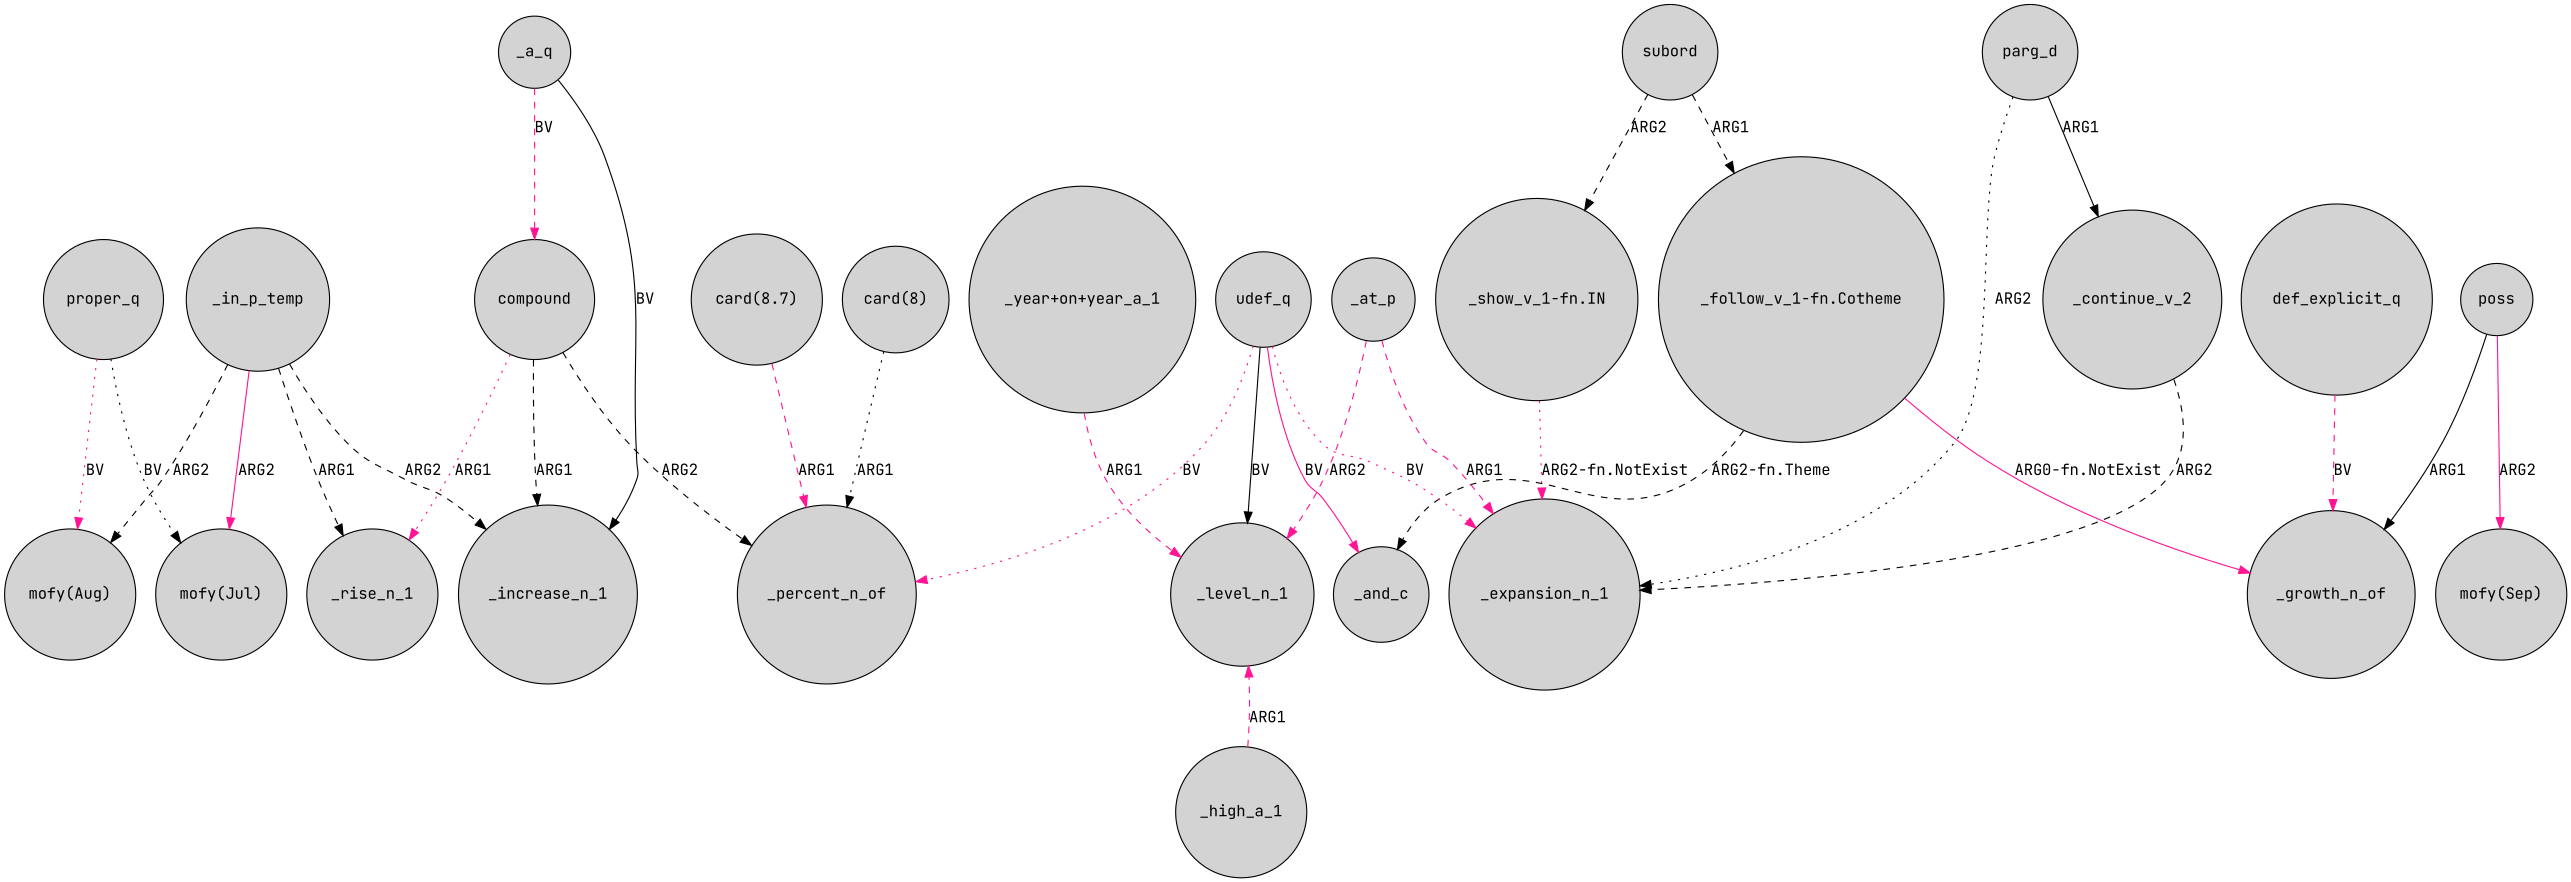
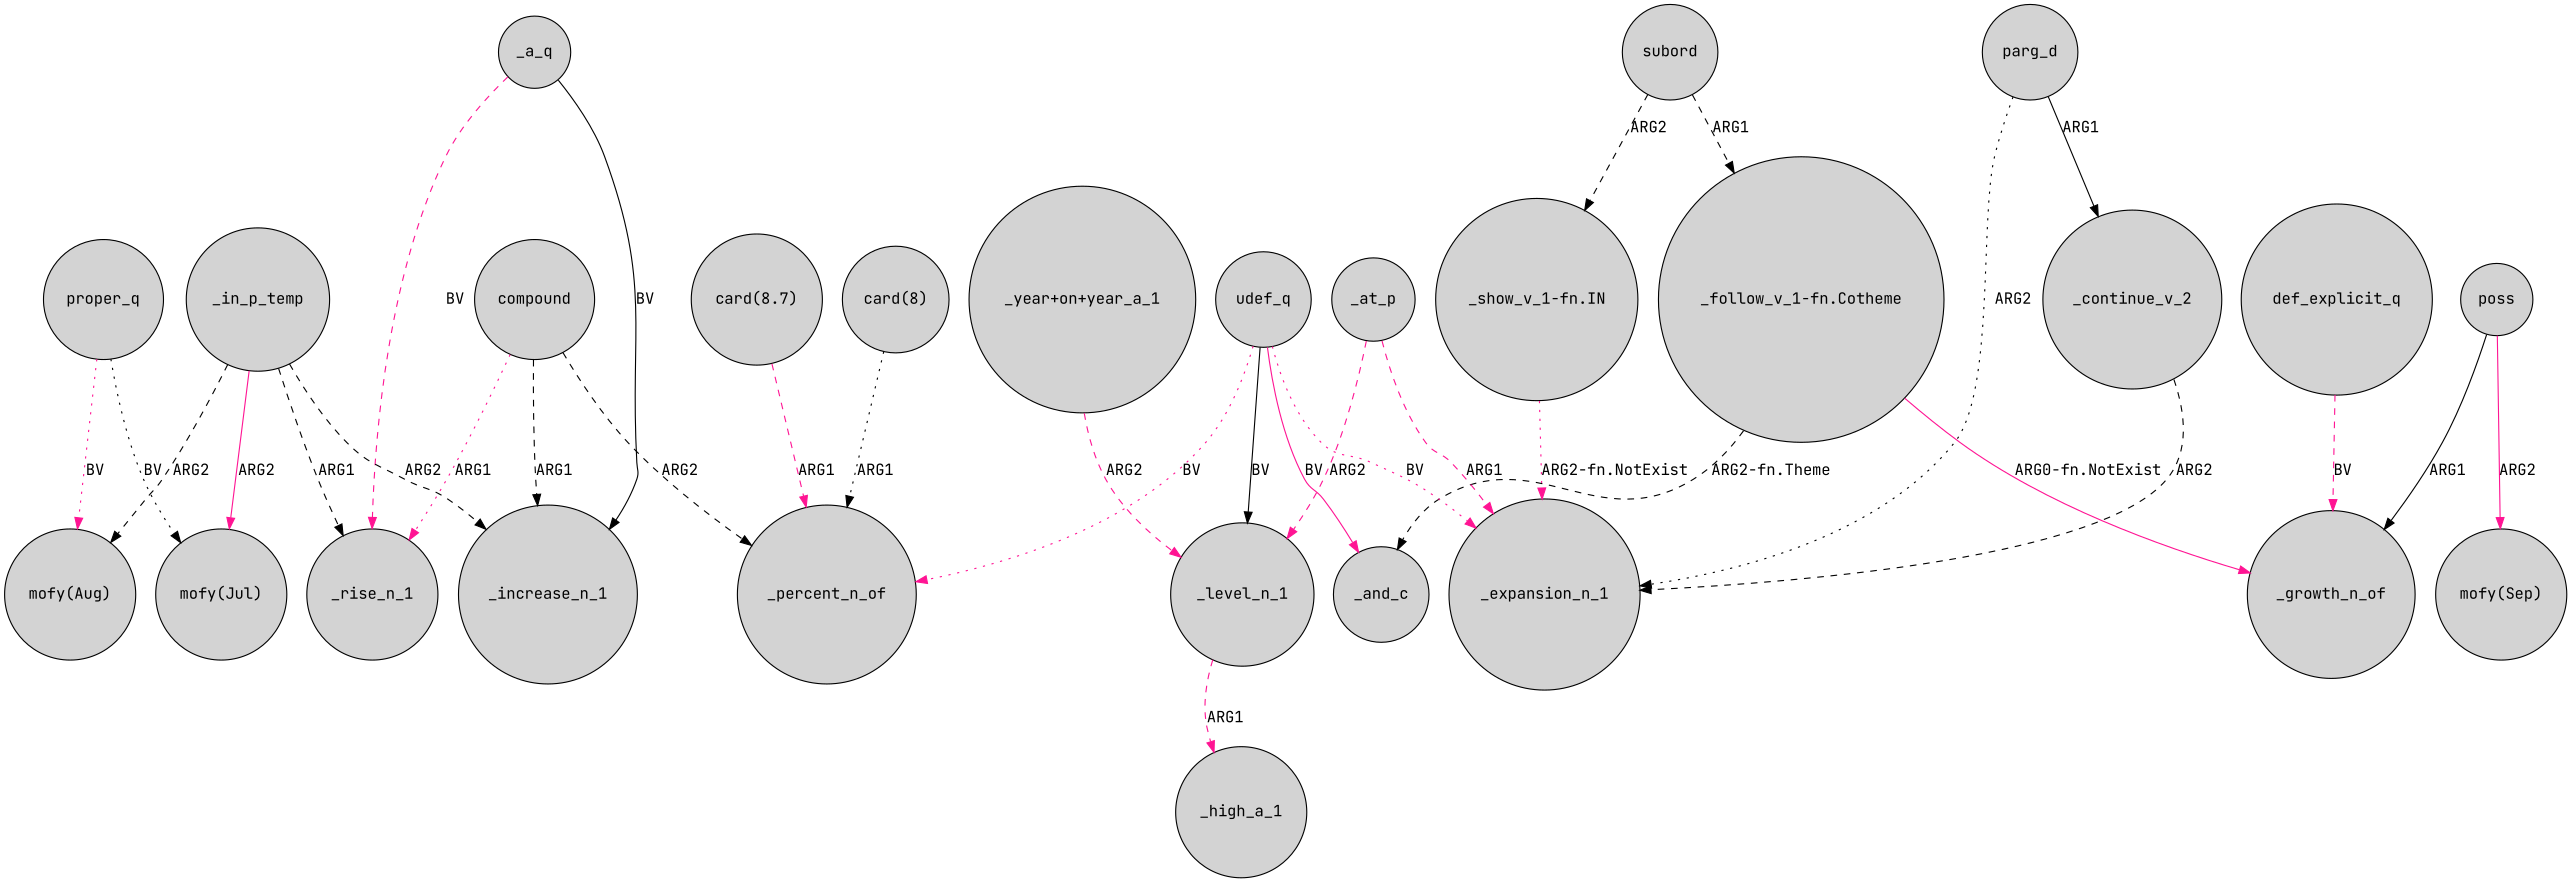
  digraph {
    fontname="JetBrains Mono"
    node [fontname="JetBrains Mono" shape=circle style=filled]
    edge [color=black fontname="JetBrains Mono" style=dashed]
    proper_q
    "mofy(Jul)"
    "mofy(Aug)"
    _a_q
    _increase_n_1
    _rise_n_1
    "_year+on+year_a_1"
    _level_n_1
    poss
    "mofy(Sep)"
    _growth_n_of
    subord
    "_show_v_1-fn.IN"
    "_follow_v_1-fn.Cotheme"
    _expansion_n_1
    _and_c
    compound
    _percent_n_of
    "card(8.7)"
    _in_p_temp
    parg_d
    _continue_v_2
    udef_q
    def_explicit_q
    _high_a_1
    _at_p
    "card(8)"
    proper_q -> "mofy(Jul)" [label=BV style=dotted]
    proper_q -> "mofy(Aug)" [color=deeppink label=BV style=dotted]
    _a_q -> _increase_n_1 [label=BV style=solid]
-   _a_q -> compound [color=deeppink label=BV]
-   "_year+on+year_a_1" -> _level_n_1 [color=deeppink label=ARG1]
+   _a_q -> _rise_n_1 [color=deeppink label=BV]
+   "_year+on+year_a_1" -> _level_n_1 [color=deeppink label=ARG2]
    poss -> "mofy(Sep)" [color=deeppink label=ARG2 style=solid]
    poss -> _growth_n_of [label=ARG1 style=solid]
    subord -> "_show_v_1-fn.IN" [label=ARG2]
    subord -> "_follow_v_1-fn.Cotheme" [label=ARG1]
    "_show_v_1-fn.IN" -> _expansion_n_1 [color=deeppink label="ARG2-fn.NotExist" style=dotted]
    "_follow_v_1-fn.Cotheme" -> _growth_n_of [color=deeppink label="ARG0-fn.NotExist" style=solid]
    "_follow_v_1-fn.Cotheme" -> _and_c [label="ARG2-fn.Theme"]
    compound -> _increase_n_1 [label=ARG1]
    compound -> _rise_n_1 [color=deeppink label=ARG1 style=dotted]
    compound -> _percent_n_of [label=ARG2]
    "card(8.7)" -> _percent_n_of [color=deeppink label=ARG1]
    _in_p_temp -> "mofy(Jul)" [color=deeppink label=ARG2 style=solid]
    _in_p_temp -> "mofy(Aug)" [label=ARG2]
    _in_p_temp -> _increase_n_1 [label=ARG2]
    _in_p_temp -> _rise_n_1 [label=ARG1]
    parg_d -> _expansion_n_1 [label=ARG2 style=dotted]
    parg_d -> _continue_v_2 [label=ARG1 style=solid]
    _continue_v_2 -> _expansion_n_1 [label=ARG2]
    udef_q -> _level_n_1 [label=BV style=solid]
    udef_q -> _expansion_n_1 [color=deeppink label=BV style=dotted]
    udef_q -> _and_c [color=deeppink label=BV style=solid]
    udef_q -> _percent_n_of [color=deeppink label=BV style=dotted]
    def_explicit_q -> _growth_n_of [color=deeppink label=BV]
-   _high_a_1 -> _level_n_1 [color=deeppink label=ARG1]
+   _level_n_1 -> _high_a_1 [color=deeppink label=ARG1]
    _at_p -> _level_n_1 [color=deeppink label=ARG2]
    _at_p -> _expansion_n_1 [color=deeppink label=ARG1]
    "card(8)" -> _percent_n_of [label=ARG1 style=dotted]
  }
